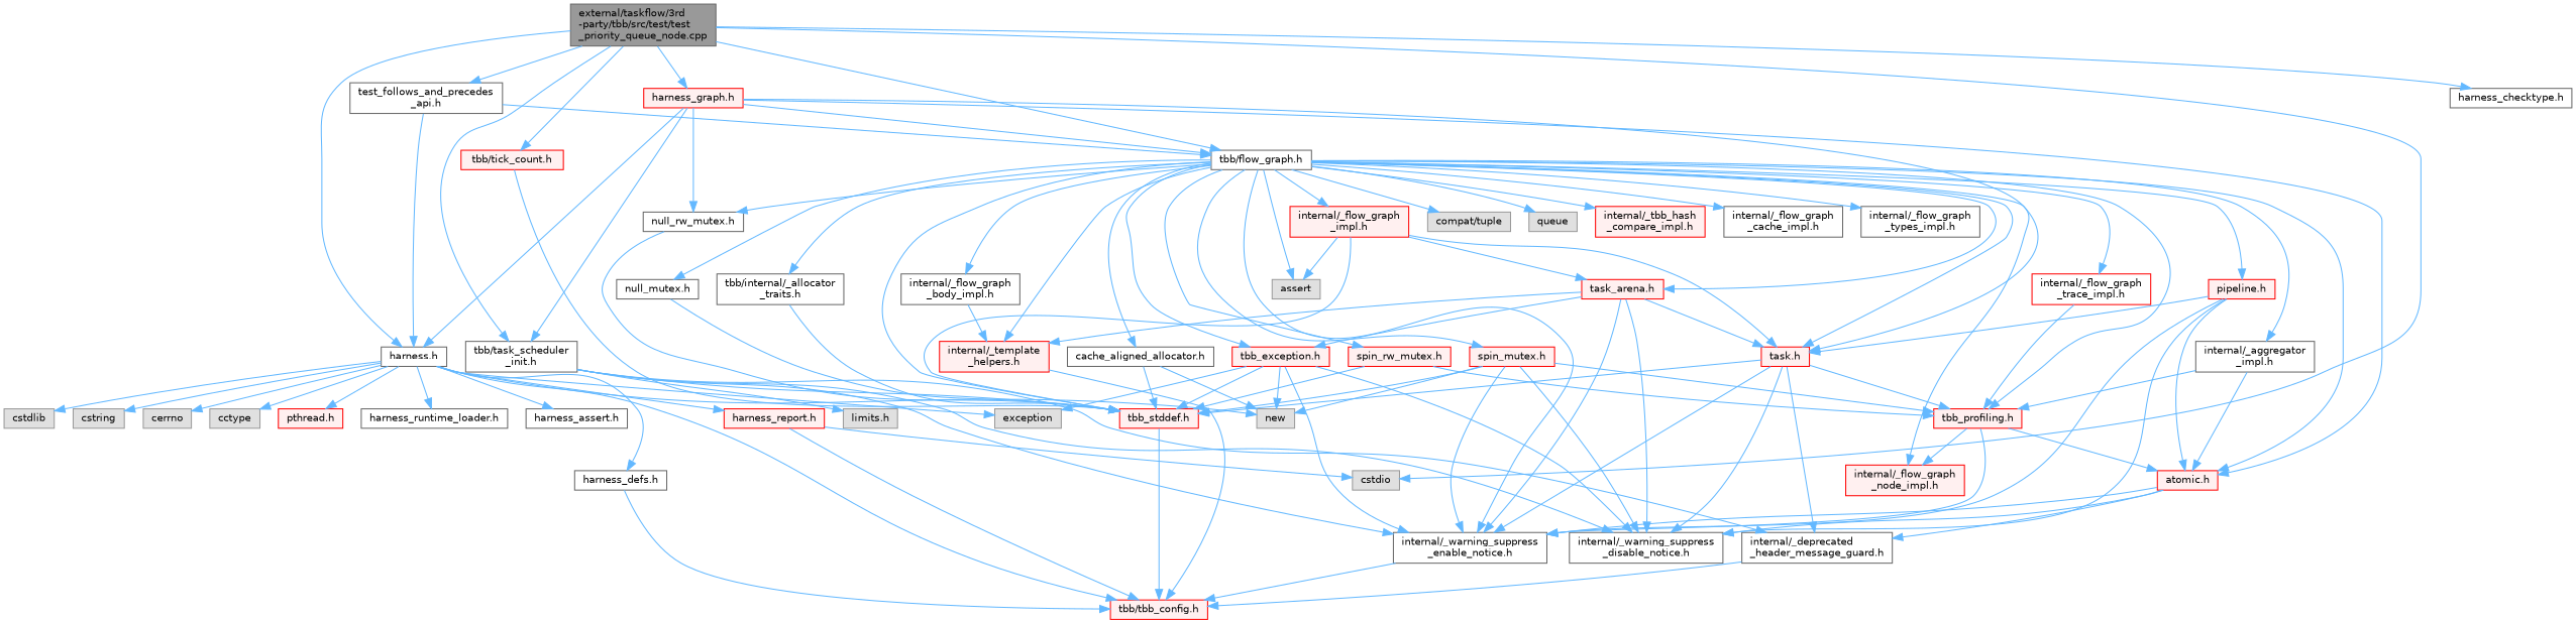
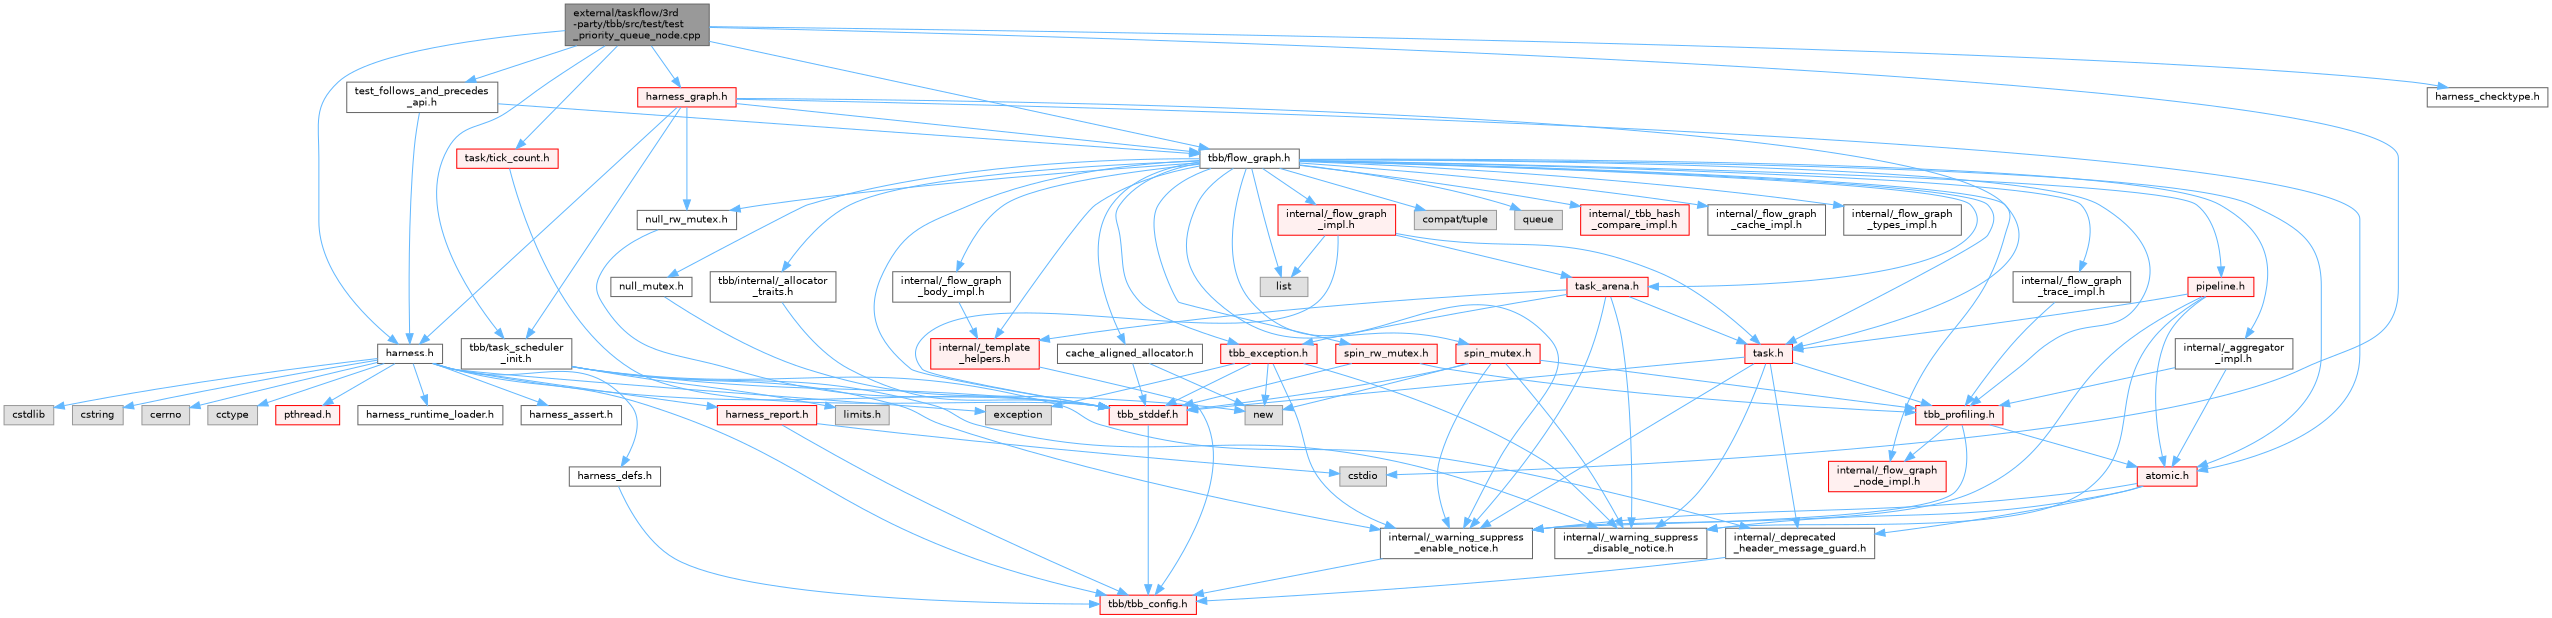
  digraph {
    node [color=grey40 fillcolor=white fontname=Helvetica fontsize=10 shape=box style=filled]
    edge [color=steelblue1 fontname=Helvetica fontsize=10 labelfontname=Helvetica labelfontsize=10 style=solid]
    n1 [color=gray40 fillcolor=grey60 fontcolor=black height=0.2 label="external/taskflow/3rd\l-party/tbb/src/test/test\l_priority_queue_node.cpp" width=0.4]
    n2 [height=0.2 label="harness.h" width=0.4]
    n3 [color=grey60 fillcolor="#E0E0E0" height=0.2 label=cstdio width=0.4]
    n4 [height=0.2 label="tbb/flow_graph.h" width=0.4]
    n5 [height=0.2 label="harness_checktype.h" width=0.4]
    n6 [height=0.2 label="tbb/task_scheduler\l_init.h" width=0.4]
-   n7 [color=red fillcolor="#FFF0F0" height=0.2 label="tbb/tick_count.h" width=0.4]
+   n7 [color=red fillcolor="#FFF0F0" height=0.2 label="task/tick_count.h" width=0.4]
    n8 [color=red fillcolor="#FFF0F0" height=0.2 label="harness_graph.h" width=0.4]
    n9 [height=0.2 label="test_follows_and_precedes\l_api.h" width=0.4]
    n10 [color=red fillcolor="#FFF0F0" height=0.2 label="tbb/tbb_config.h" width=0.4]
    n11 [height=0.2 label="harness_defs.h" width=0.4]
    n12 [color=grey60 fillcolor="#E0E0E0" height=0.2 label=cstdlib width=0.4]
    n13 [color=grey60 fillcolor="#E0E0E0" height=0.2 label=cstring width=0.4]
    n14 [color=grey60 fillcolor="#E0E0E0" height=0.2 label=cerrno width=0.4]
    n15 [color=grey60 fillcolor="#E0E0E0" height=0.2 label=cctype width=0.4]
    n16 [color=grey60 fillcolor="#E0E0E0" height=0.2 label=new width=0.4]
    n17 [color=red fillcolor="#FFF0F0" height=0.2 label="pthread.h" width=0.4]
    n18 [height=0.2 label="harness_runtime_loader.h" width=0.4]
    n19 [color=red fillcolor="#FFF0F0" height=0.2 label="harness_report.h" width=0.4]
    n20 [color=grey60 fillcolor="#E0E0E0" height=0.2 label=exception width=0.4]
    n21 [height=0.2 label="harness_assert.h" width=0.4]
    n22 [height=0.2 label="internal/_warning_suppress\l_enable_notice.h" width=0.4]
    n23 [color=red fillcolor="#FFF0F0" height=0.2 label="tbb_stddef.h" width=0.4]
    n24 [color=red fillcolor="#FFF0F0" height=0.2 label="atomic.h" width=0.4]
    n25 [color=red fillcolor="#FFF0F0" height=0.2 label="spin_mutex.h" width=0.4]
    n26 [color=red fillcolor="#FFF0F0" height=0.2 label="tbb_profiling.h" width=0.4]
    n27 [height=0.2 label="null_mutex.h" width=0.4]
    n28 [color=red fillcolor="#FFF0F0" height=0.2 label="spin_rw_mutex.h" width=0.4]
    n29 [height=0.2 label="null_rw_mutex.h" width=0.4]
    n30 [color=red fillcolor="#FFF0F0" height=0.2 label="task.h" width=0.4]
    n31 [height=0.2 label="cache_aligned_allocator.h" width=0.4]
    n32 [color=red fillcolor="#FFF0F0" height=0.2 label="tbb_exception.h" width=0.4]
    n33 [color=red fillcolor="#FFF0F0" height=0.2 label="pipeline.h" width=0.4]
    n34 [color=red fillcolor="#FFF0F0" height=0.2 label="internal/_template\l_helpers.h" width=0.4]
    n35 [height=0.2 label="internal/_aggregator\l_impl.h" width=0.4]
    n36 [height=0.2 label="tbb/internal/_allocator\l_traits.h" width=0.4]
    n37 [color=red fillcolor="#FFF0F0" height=0.2 label="task_arena.h" width=0.4]
    n38 [color=grey60 fillcolor="#E0E0E0" height=0.2 label="compat/tuple" width=0.4]
-   n39 [color=grey60 fillcolor="#E0E0E0" height=0.2 label=assert width=0.4]
+   n39 [color=grey60 fillcolor="#E0E0E0" height=0.2 label=list width=0.4]
    n40 [color=grey60 fillcolor="#E0E0E0" height=0.2 label=queue width=0.4]
    n41 [color=red fillcolor="#FFF0F0" height=0.2 label="internal/_flow_graph\l_impl.h" width=0.4]
-   n42 [color=red height=0.2 label="internal/_flow_graph\l_trace_impl.h" width=0.4]
+   n42 [height=0.2 label="internal/_flow_graph\l_trace_impl.h" width=0.4]
    n43 [color=red fillcolor="#FFF0F0" height=0.2 label="internal/_tbb_hash\l_compare_impl.h" width=0.4]
    n44 [height=0.2 label="internal/_flow_graph\l_body_impl.h" width=0.4]
    n45 [height=0.2 label="internal/_flow_graph\l_cache_impl.h" width=0.4]
    n46 [height=0.2 label="internal/_flow_graph\l_types_impl.h" width=0.4]
    n47 [color=red fillcolor="#FFF0F0" height=0.2 label="internal/_flow_graph\l_node_impl.h" width=0.4]
    n48 [height=0.2 label="internal/_deprecated\l_header_message_guard.h" width=0.4]
    n49 [height=0.2 label="internal/_warning_suppress\l_disable_notice.h" width=0.4]
    n50 [color=grey60 fillcolor="#E0E0E0" height=0.2 label="limits.h" width=0.4]
    n1 -> n2
    n1 -> n3
    n1 -> n4
    n1 -> n5
    n1 -> n6
    n1 -> n7
    n1 -> n8
    n1 -> n9
    n2 -> n10
    n2 -> n11
    n2 -> n12
    n2 -> n13
    n2 -> n14
    n2 -> n15
    n2 -> n16
    n2 -> n17
    n2 -> n18
    n2 -> n19
    n2 -> n20
    n2 -> n21
    n4 -> n22
    n4 -> n23
    n4 -> n24
    n4 -> n25
    n4 -> n26
    n4 -> n27
    n4 -> n28
    n4 -> n29
    n4 -> n30
    n4 -> n31
    n4 -> n32
    n4 -> n33
    n4 -> n34
    n4 -> n35
    n4 -> n36
    n4 -> n37
    n4 -> n38
    n4 -> n39
    n4 -> n40
    n4 -> n41
    n4 -> n42
    n4 -> n43
    n4 -> n44
    n4 -> n45
    n4 -> n46
    n4 -> n47
    n6 -> n22
    n6 -> n23
    n6 -> n48
    n6 -> n49
    n6 -> n50
    n7 -> n23
    n8 -> n2
    n8 -> n4
    n8 -> n6
    n8 -> n24
    n8 -> n29
    n8 -> n30
    n9 -> n2
    n9 -> n4
    n11 -> n10
    n19 -> n3
    n19 -> n10
    n22 -> n10
    n23 -> n10
    n24 -> n22
    n24 -> n48
    n24 -> n49
    n25 -> n16
    n25 -> n22
    n25 -> n23
    n25 -> n26
    n25 -> n49
    n26 -> n22
    n26 -> n24
    n26 -> n47
    n27 -> n23
    n28 -> n23
    n28 -> n26
    n29 -> n23
    n30 -> n22
    n30 -> n23
    n30 -> n26
    n30 -> n48
    n30 -> n49
    n31 -> n16
    n31 -> n23
    n32 -> n16
    n32 -> n20
    n32 -> n22
    n32 -> n23
    n32 -> n49
    n33 -> n22
    n33 -> n24
    n33 -> n30
    n33 -> n49
    n34 -> n10
    n35 -> n24
    n35 -> n26
    n36 -> n23
    n37 -> n22
    n37 -> n30
    n37 -> n32
    n37 -> n34
    n37 -> n49
    n41 -> n23
    n41 -> n30
    n41 -> n37
    n41 -> n39
    n42 -> n26
    n44 -> n34
    n48 -> n10
  }
